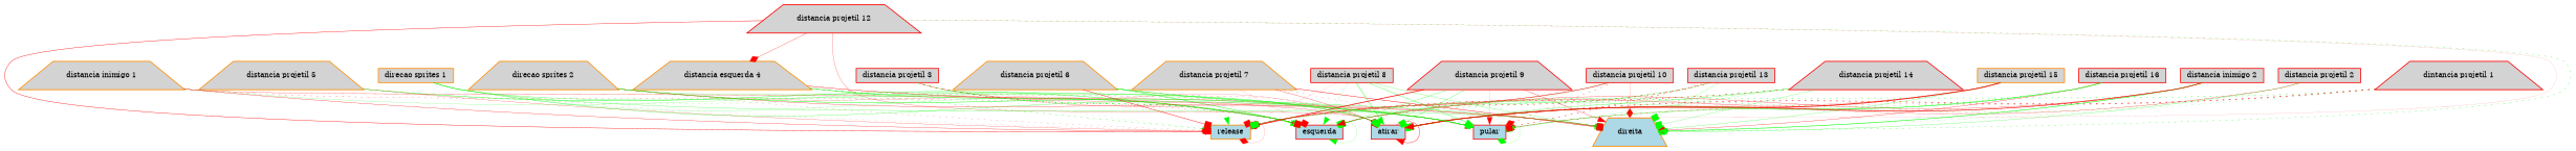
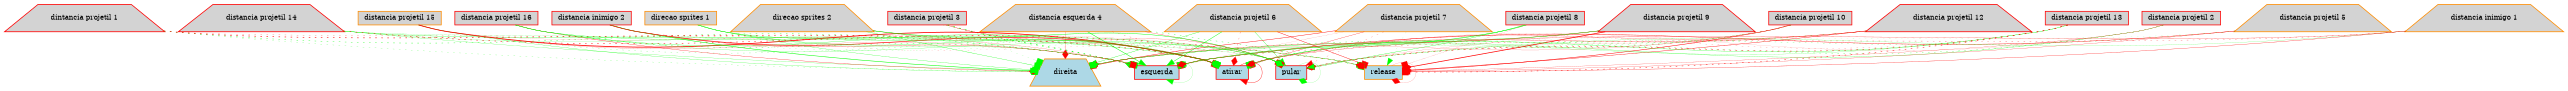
  digraph {
    node [color=red fillcolor=lightgray fontsize=9 shape=box style=filled]
    edge [arrowhead=normal color=green style=solid]
    "dintancia projetil 1" [height=0.2 shape=trapezium width=0.2]
    esquerda [fillcolor=lightblue height=0.2 width=0.2]
    direita [color=darkorange fillcolor=lightblue height=0.2 shape=trapezium width=0.2]
    pular [fillcolor=lightblue height=0.2 width=0.2]
    atirar [fillcolor=lightblue height=0.2 width=0.2]
    "distancia projetil 2" [height=0.2 width=0.2]
    release [color=darkorange fillcolor=lightblue height=0.2 width=0.2]
    "distancia projetil 3" [height=0.2 width=0.2]
    n9 [color=darkorange height=0.2 label="distancia esquerda 4" shape=trapezium width=0.2]
    "distancia projetil 5" [color=darkorange height=0.2 shape=trapezium width=0.2]
    "distancia projetil 6" [color=darkorange height=0.2 shape=trapezium width=0.2]
    "distancia projetil 7" [color=darkorange height=0.2 shape=trapezium width=0.2]
    "distancia projetil 8" [height=0.2 width=0.2]
    "distancia projetil 9" [height=0.2 shape=trapezium width=0.2]
    "distancia projetil 10" [height=0.2 width=0.2]
    "distancia projetil 12" [height=0.2 shape=trapezium width=0.2]
    "distancia projetil 13" [height=0.2 width=0.2]
    "distancia projetil 14" [height=0.2 shape=trapezium width=0.2]
    "distancia projetil 15" [color=darkorange height=0.2 width=0.2]
    "distancia projetil 16" [height=0.2 width=0.2]
    "distancia inimigo 1" [color=darkorange height=0.2 shape=trapezium width=0.2]
    "distancia inimigo 2" [height=0.2 width=0.2]
    "direcao sprites 1" [color=darkorange height=0.2 width=0.2]
    "direcao sprites 2" [color=darkorange height=0.2 shape=trapezium width=0.2]
    "dintancia projetil 1" -> esquerda [arrowhead=diamond penwidth=0.460898347359 style=dotted]
    "dintancia projetil 1" -> direita [arrowhead=box penwidth=0.22928716571 style=dotted]
    "dintancia projetil 1" -> pular [color=red penwidth=0.271707574985 style=dotted]
    "dintancia projetil 1" -> atirar [arrowhead=diamond color=red penwidth=0.785067394479 style=dotted]
    esquerda -> esquerda [penwidth=0.164062071835 style=bold]
    pular -> pular [arrowhead=diamond penwidth=0.155737782329]
    atirar -> atirar [color=red penwidth=0.459557602656]
    "distancia projetil 2" -> direita [arrowhead=box penwidth=0.288056792427]
    "distancia projetil 2" -> pular [arrowhead=diamond penwidth=0.33036372837 style=dotted]
    "distancia projetil 2" -> atirar [color=red penwidth=0.101198413636]
    "distancia projetil 2" -> release [arrowhead=diamond color=red penwidth=0.232321254605]
    release -> release [arrowhead=diamond color=red penwidth=0.1498212806 style=bold]
    "distancia projetil 3" -> esquerda [arrowhead=diamond penwidth=1.0872182343 style=dotted]
    "distancia projetil 3" -> direita [arrowhead=box penwidth=0.140266499479 style=dotted]
    "distancia projetil 3" -> pular [color=red penwidth=0.222900047176]
    "distancia projetil 3" -> atirar [arrowhead=box color=red penwidth=0.194366426789 style=bold]
    "distancia projetil 3" -> release [arrowhead=diamond penwidth=0.18914426836 style=dotted]
    n9 -> esquerda [penwidth=0.62310382734]
    n9 -> direita [arrowhead=diamond color=red penwidth=0.263726534074 style=bold]
    n9 -> pular [color=red penwidth=0.29028692833]
    n9 -> atirar [arrowhead=box color=red penwidth=0.302644335477 style=dotted]
    n9 -> release [arrowhead=box penwidth=0.443433846948 style=dotted]
-   "distancia projetil 5" -> esquerda [arrowhead=box penwidth=0.494029639876 style=bold]
+   "distancia projetil 5" -> esquerda [arrowhead=box color=red penwidth=0.494029639876 style=bold]
    "distancia projetil 5" -> pular [penwidth=0.261962946931 style=dotted]
    "distancia projetil 5" -> atirar [arrowhead=box penwidth=0.104031246158 style=dotted]
    "distancia projetil 5" -> release [arrowhead=box color=red penwidth=0.26353991371]
    "distancia projetil 6" -> esquerda [penwidth=0.542918852245 style=bold]
    "distancia projetil 6" -> direita [penwidth=0.385108063649 style=bold]
    "distancia projetil 6" -> pular [penwidth=0.365389226145]
    "distancia projetil 6" -> atirar [arrowhead=diamond color=red penwidth=0.28821194887 style=dotted]
    "distancia projetil 6" -> release [arrowhead=box color=red penwidth=0.521301906545]
    "distancia projetil 7" -> esquerda [arrowhead=box color=red penwidth=0.100246810387]
    "distancia projetil 7" -> direita [arrowhead=box color=red penwidth=0.540390302731]
    "distancia projetil 7" -> pular [color=red penwidth=0.229805919429 style=dotted]
    "distancia projetil 7" -> atirar [arrowhead=box color=red penwidth=0.335362234313]
    "distancia projetil 7" -> release [penwidth=0.119770356529 style=dotted]
    "distancia projetil 8" -> esquerda [penwidth=0.164699656776 style=bold]
    "distancia projetil 8" -> direita [arrowhead=diamond penwidth=0.263576533589]
    "distancia projetil 8" -> pular [penwidth=0.392900128886]
    "distancia projetil 8" -> atirar [penwidth=0.465718875955 style=bold]
    "distancia projetil 8" -> release [arrowhead=box color=red penwidth=0.106111176018]
    "distancia projetil 9" -> esquerda [arrowhead=box penwidth=0.341684178132]
    "distancia projetil 9" -> direita [color=red penwidth=0.36038746484]
    "distancia projetil 9" -> pular [color=red penwidth=0.134005853523 style=bold]
    "distancia projetil 9" -> atirar [arrowhead=box penwidth=0.346731174952]
    "distancia projetil 9" -> release [arrowhead=diamond color=red penwidth=0.923339599011]
    "distancia projetil 10" -> esquerda [arrowhead=box penwidth=0.153616637217 style=bold]
    "distancia projetil 10" -> direita [arrowhead=diamond color=red penwidth=0.173435331505]
    "distancia projetil 10" -> pular [arrowhead=diamond color=red penwidth=0.374253520168 style=dotted]
    "distancia projetil 10" -> atirar [arrowhead=box penwidth=0.244562231812 style=dotted]
    "distancia projetil 10" -> release [arrowhead=box color=red penwidth=0.64975836843]
-   "distancia projetil 12" -> n9 [arrowhead=diamond color=red penwidth=0.326266294275 style=bold]
+   "distancia projetil 12" -> esquerda [arrowhead=diamond color=red penwidth=0.326266294275 style=bold]
    "distancia projetil 12" -> direita [arrowhead=diamond penwidth=0.40279822322 style=dotted]
    "distancia projetil 12" -> pular [color=red penwidth=0.101372998522]
    "distancia projetil 12" -> atirar [arrowhead=diamond color=red penwidth=0.261515362372 style=bold]
    "distancia projetil 12" -> release [arrowhead=diamond color=red penwidth=0.488271312312]
    "distancia projetil 13" -> esquerda [penwidth=0.342050147267 style=bold]
    "distancia projetil 13" -> direita [arrowhead=box penwidth=0.195247621153]
    "distancia projetil 13" -> pular [arrowhead=diamond color=red penwidth=0.611940582455 style=dotted]
    "distancia projetil 13" -> atirar [color=red penwidth=0.210081036005 style=dotted]
    "distancia projetil 13" -> release [arrowhead=box color=red penwidth=0.619672922461 style=dotted]
    "distancia projetil 14" -> esquerda [arrowhead=box penwidth=0.17307267616 style=bold]
    "distancia projetil 14" -> direita [arrowhead=box penwidth=0.253053434794]
    "distancia projetil 14" -> pular [arrowhead=box penwidth=0.153368957269]
    "distancia projetil 14" -> atirar [arrowhead=box penwidth=0.357016295667 style=bold]
    "distancia projetil 14" -> release [color=red penwidth=0.676626435881 style=dotted]
    "distancia projetil 15" -> esquerda [color=red penwidth=0.194979359486 style=bold]
    "distancia projetil 15" -> direita [arrowhead=box penwidth=0.285897826834 style=bold]
    "distancia projetil 15" -> pular [color=red penwidth=0.11552647298]
    "distancia projetil 15" -> atirar [color=red penwidth=1.05439079281]
    "distancia projetil 15" -> release [penwidth=0.247055223563 style=dotted]
    "distancia projetil 16" -> esquerda [arrowhead=diamond penwidth=0.411423231526 style=dotted]
    "distancia projetil 16" -> direita [arrowhead=diamond color=red penwidth=0.363385074783]
    "distancia projetil 16" -> pular [arrowhead=diamond penwidth=0.334046170767 style=bold]
    "distancia projetil 16" -> atirar [arrowhead=box penwidth=0.348658188919 style=bold]
    "distancia projetil 16" -> release [arrowhead=box penwidth=0.243809314046 style=bold]
    "distancia inimigo 1" -> esquerda [arrowhead=diamond color=red penwidth=0.317229688721 style=dotted]
    "distancia inimigo 1" -> pular [penwidth=0.192191551441 style=bold]
    "distancia inimigo 1" -> atirar [color=red penwidth=0.293759816318]
    "distancia inimigo 1" -> release [color=red penwidth=0.365973742231]
    "distancia inimigo 2" -> esquerda [color=red penwidth=0.335447053929 style=bold]
    "distancia inimigo 2" -> direita [penwidth=0.679849552168]
    "distancia inimigo 2" -> pular [arrowhead=box color=red penwidth=0.223689164831 style=dotted]
    "distancia inimigo 2" -> atirar [color=red penwidth=0.802185704154]
    "distancia inimigo 2" -> release [penwidth=0.168069308707 style=dotted]
    "direcao sprites 1" -> esquerda [penwidth=0.182926519473 style=bold]
    "direcao sprites 1" -> direita [arrowhead=box penwidth=0.312781972058 style=bold]
    "direcao sprites 1" -> pular [arrowhead=diamond penwidth=0.342324347883 style=bold]
    "direcao sprites 1" -> atirar [arrowhead=box penwidth=0.339851567256]
    "direcao sprites 1" -> release [arrowhead=box color=red penwidth=0.139119565409 style=dotted]
    "direcao sprites 2" -> esquerda [arrowhead=box color=red penwidth=0.211088513594 style=bold]
-   "direcao sprites 2" -> direita [arrowhead=box color=red penwidth=0.358120562488 style=bold]
+   "direcao sprites 2" -> direita [arrowhead=box penwidth=0.358120562488 style=bold]
    "direcao sprites 2" -> pular [arrowhead=diamond penwidth=0.572333153391 style=bold]
    "direcao sprites 2" -> atirar [penwidth=0.262956883358]
    "direcao sprites 2" -> release [arrowhead=diamond color=red penwidth=0.206757506246 style=dotted]
  }
